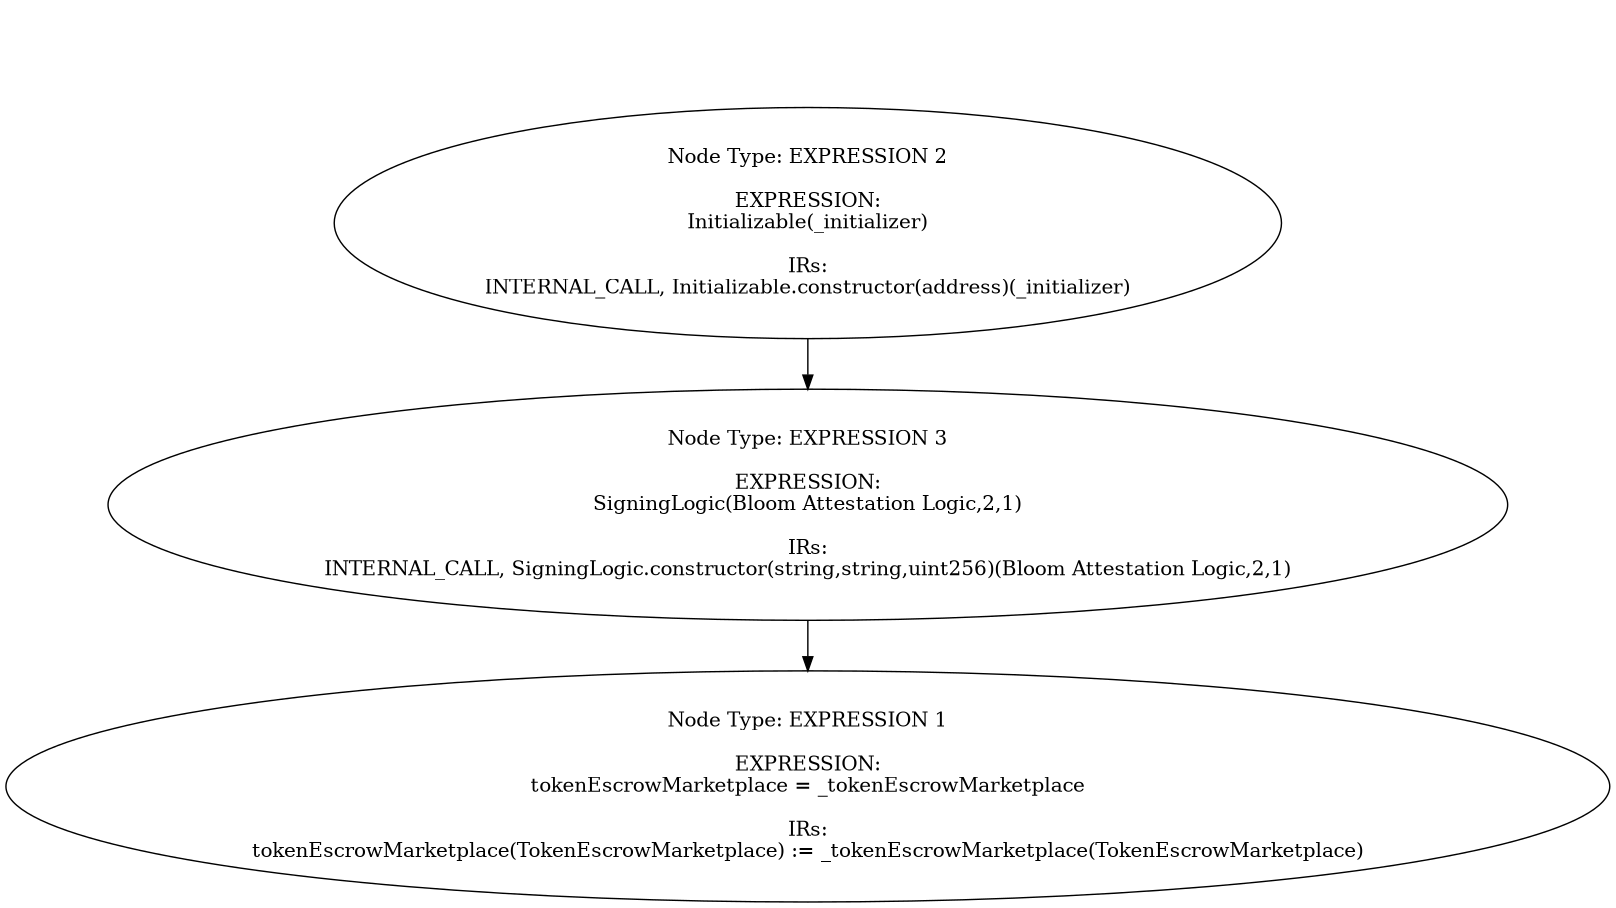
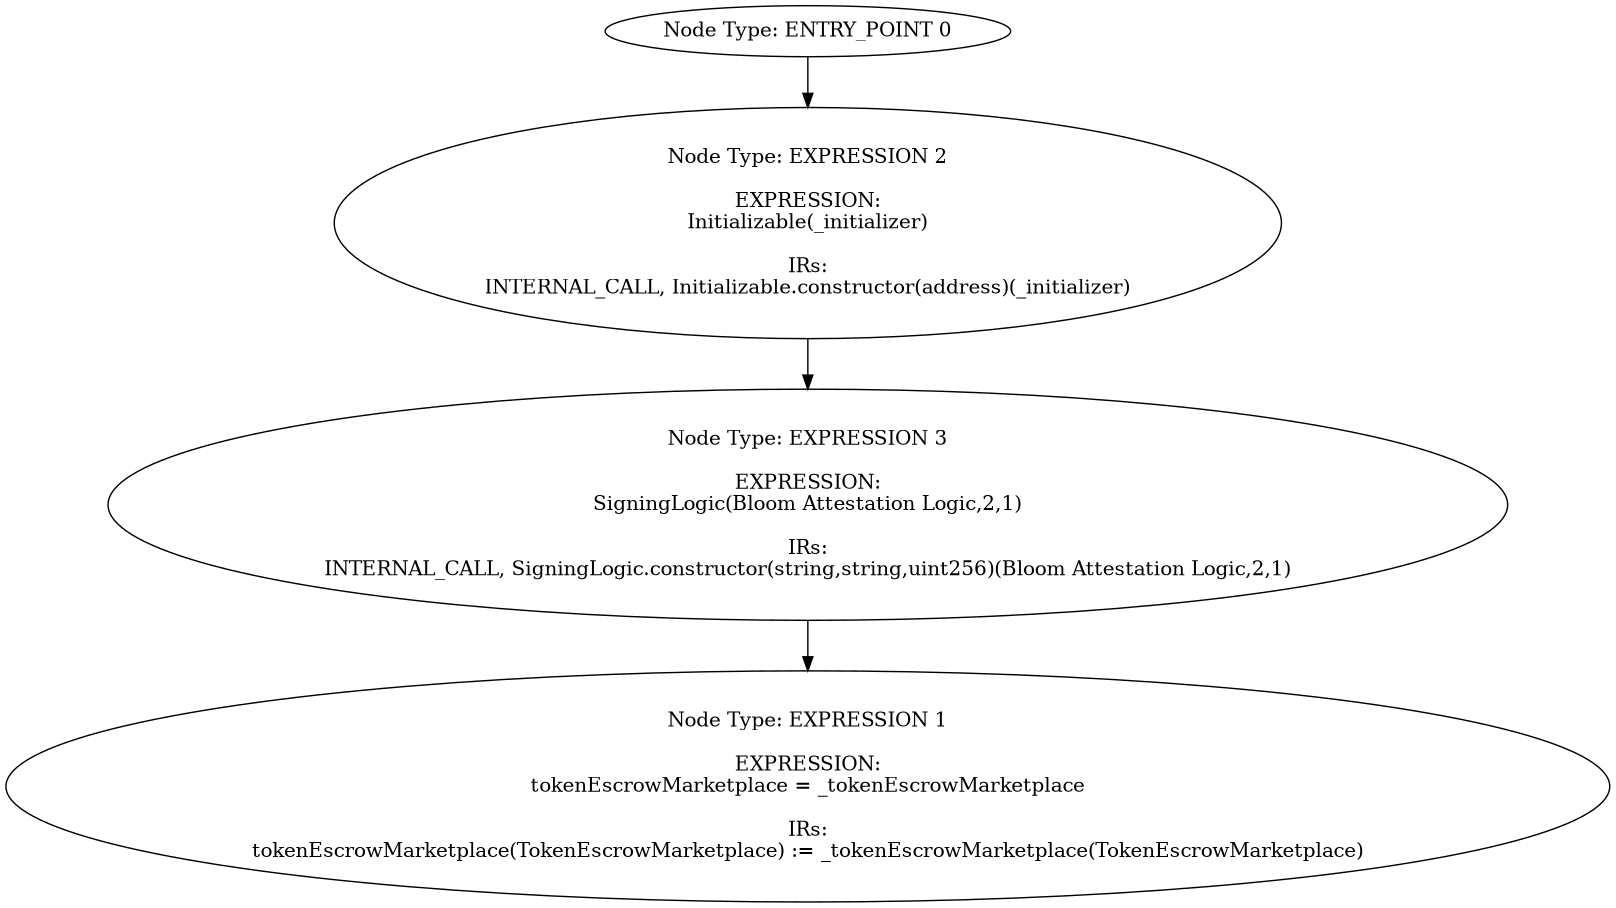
  digraph {
+   n1 [label="Node Type: ENTRY_POINT 0\n"]
    n2 [label="Node Type: EXPRESSION 2\n\nEXPRESSION:\nInitializable(_initializer)\n\nIRs:\nINTERNAL_CALL, Initializable.constructor(address)(_initializer)"]
    n3 [label="Node Type: EXPRESSION 3\n\nEXPRESSION:\nSigningLogic(Bloom Attestation Logic,2,1)\n\nIRs:\nINTERNAL_CALL, SigningLogic.constructor(string,string,uint256)(Bloom Attestation Logic,2,1)"]
    n4 [label="Node Type: EXPRESSION 1\n\nEXPRESSION:\ntokenEscrowMarketplace = _tokenEscrowMarketplace\n\nIRs:\ntokenEscrowMarketplace(TokenEscrowMarketplace) := _tokenEscrowMarketplace(TokenEscrowMarketplace)"]
+   n1 -> n2
    n2 -> n3
    n3 -> n4
  }
